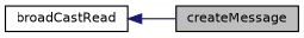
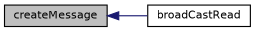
  digraph {
    rankdir=LR
    node [color=black fontname=Helvetica fontsize=10 shape=record style=filled]
    n1 [fillcolor=grey75 fontcolor=black height=0.2 label=createMessage width=0.4]
    n2 [fillcolor=white height=0.2 label=broadCastRead width=0.4]
-   n2 -> n1 [color=midnightblue dir=back fontname=Helvetica fontsize=10 labelfontname=Helvetica labelfontsize=10 style=solid]
+   n1 -> n2 [color=midnightblue dir=back fontname=Helvetica fontsize=10 labelfontname=Helvetica labelfontsize=10 style=solid]
  }
